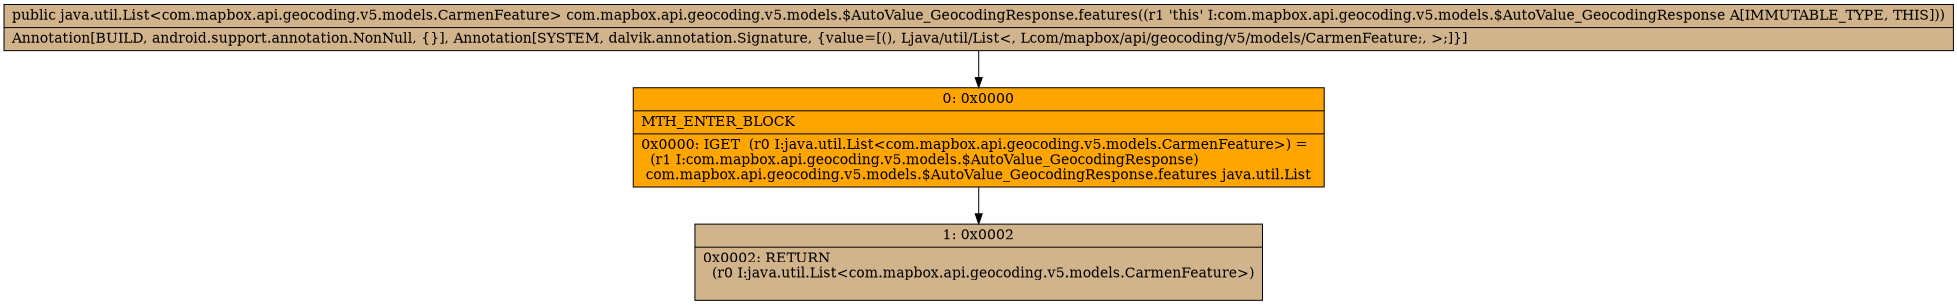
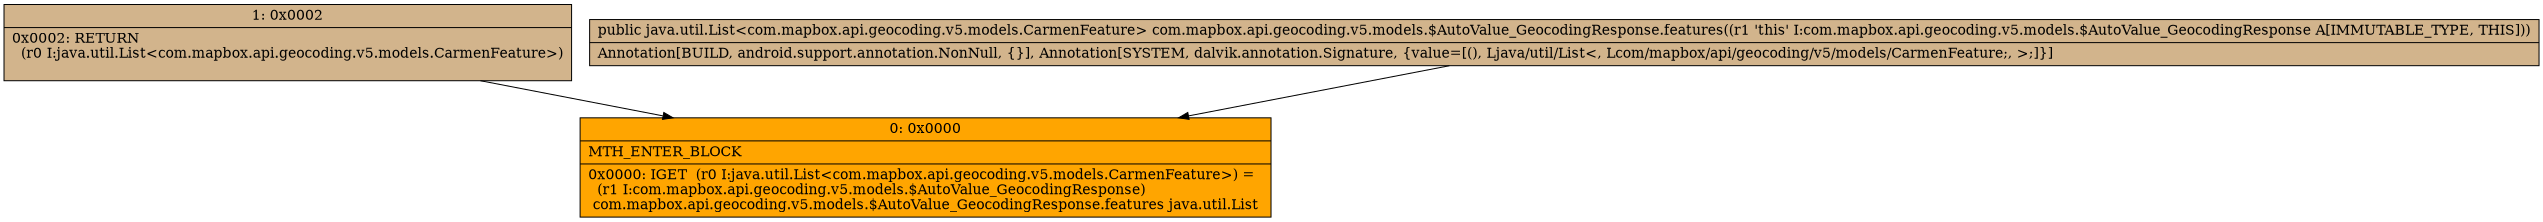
  digraph {
    node [shape=record style=filled fillcolor=tan]
    n1 [label="{0\:\ 0x0000|MTH_ENTER_BLOCK\l|0x0000: IGET  (r0 I:java.util.List\<com.mapbox.api.geocoding.v5.models.CarmenFeature\>) = \l  (r1 I:com.mapbox.api.geocoding.v5.models.$AutoValue_GeocodingResponse)\l com.mapbox.api.geocoding.v5.models.$AutoValue_GeocodingResponse.features java.util.List \l}" fillcolor=orange]
    n2 [label="{1\:\ 0x0002|0x0002: RETURN  \l  (r0 I:java.util.List\<com.mapbox.api.geocoding.v5.models.CarmenFeature\>)\l \l}"]
    n3 [label="{public java.util.List\<com.mapbox.api.geocoding.v5.models.CarmenFeature\> com.mapbox.api.geocoding.v5.models.$AutoValue_GeocodingResponse.features((r1 'this' I:com.mapbox.api.geocoding.v5.models.$AutoValue_GeocodingResponse A[IMMUTABLE_TYPE, THIS]))  | Annotation[BUILD, android.support.annotation.NonNull, \{\}], Annotation[SYSTEM, dalvik.annotation.Signature, \{value=[(), Ljava\/util\/List\<, Lcom\/mapbox\/api\/geocoding\/v5\/models\/CarmenFeature;, \>;]\}]\l}"]
-   n1 -> n2
+   n2 -> n1
    n3 -> n1
  }
